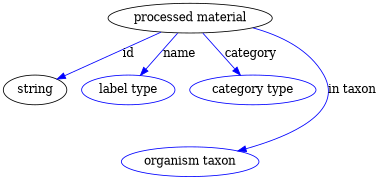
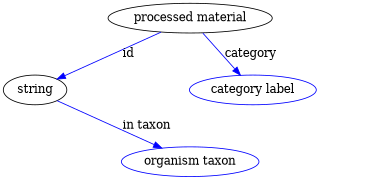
  digraph {
    node [color=blue]
    edge [color=blue style=solid]
    n1 [height=0.5 label="processed material" width=2.1484 color=""]
    n2 [color=black height=0.5 label=string width=0.84854]
-   n3 [height=0.5 label="label type" width=1.2638]
-   n4 [height=0.5 label="category type" width=1.6249]
+   n4 [height=0.5 label="category label" width=1.6249]
    n5 [height=0.5 label="organism taxon" width=1.8234]
    n1 -> n2 [label=id]
-   n1 -> n3 [label=name]
    n1 -> n4 [label=category]
-   n1 -> n5 [label="in taxon"]
+   n2 -> n5 [label="in taxon"]
  }
